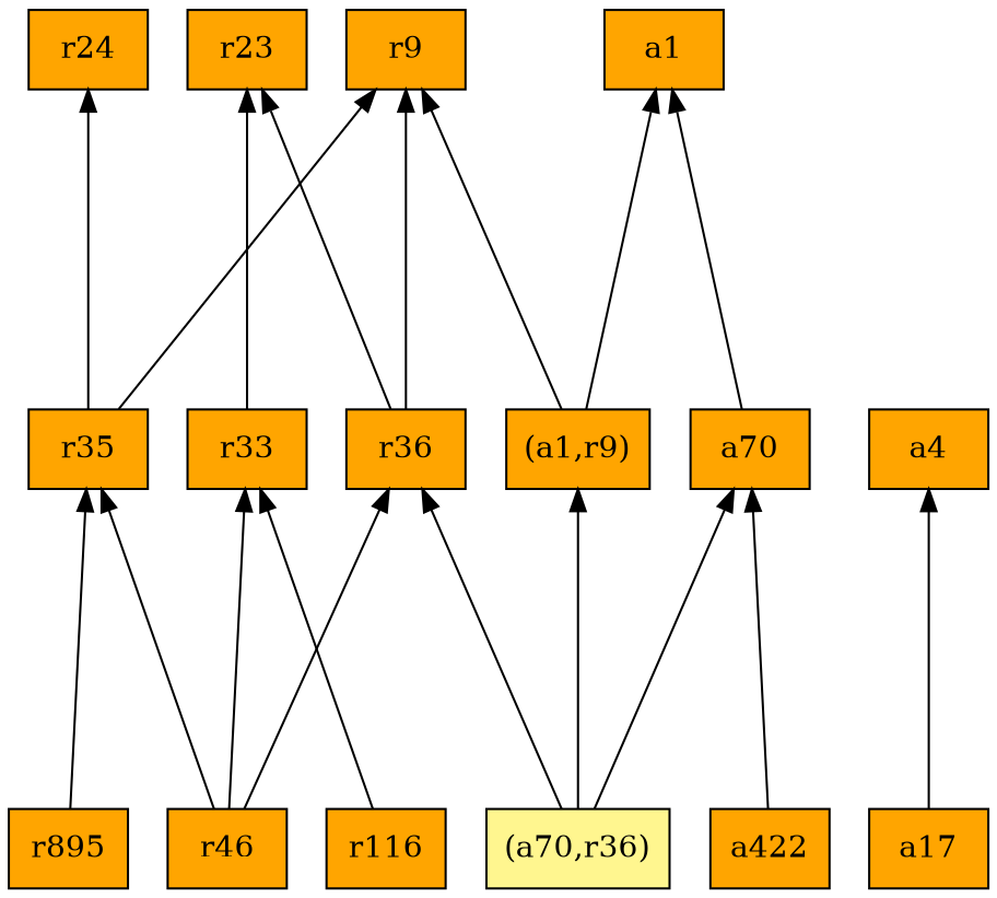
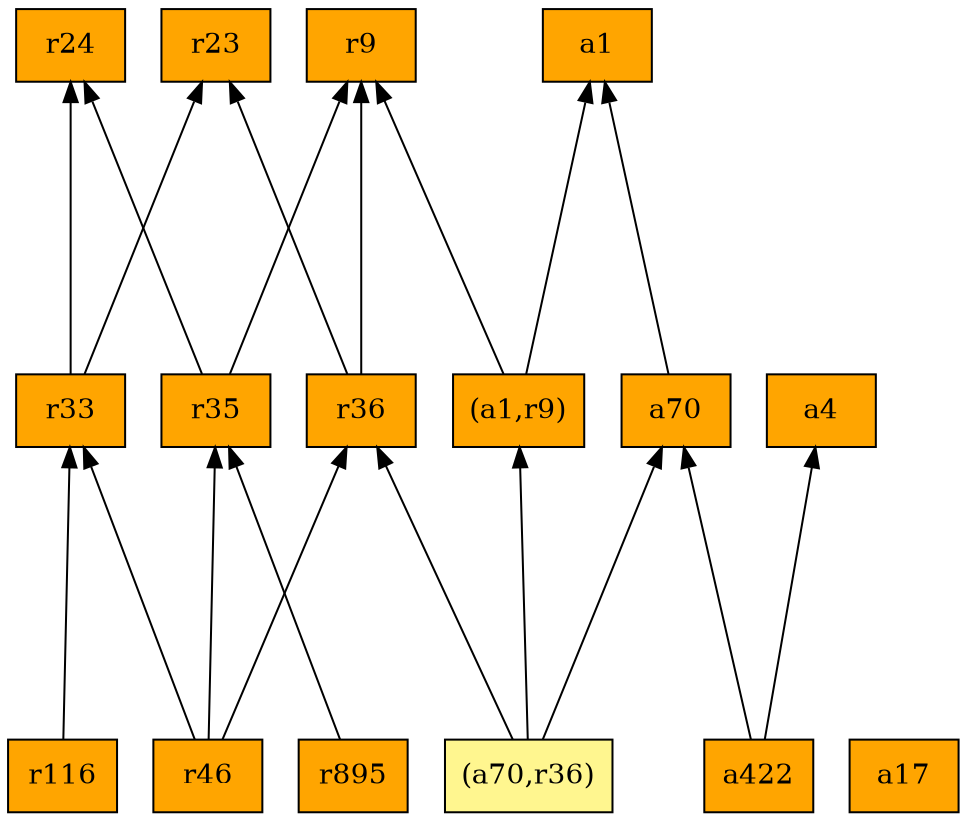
  digraph {
    rankdir=BT
    ranksep=2.0
    node [fillcolor=orange shape=record style=filled]
    n1 [label="{(a1,r9)}"]
    n2 [label="{r9}"]
    n3 [label="{a1}"]
    n4 [label="{a17}"]
    n5 [label="{r895}"]
    n6 [label="{r35}"]
    n7 [label="{r24}"]
    n8 [fillcolor=khaki1 label="{(a70,r36)}"]
    n9 [label="{a70}"]
    n10 [label="{r36}"]
    n11 [label="{r23}"]
    n12 [label="{r116}"]
    n13 [label="{r33}"]
    n14 [label="{a4}"]
    n15 [label="{r46}"]
    n16 [label="{a422}"]
    n1 -> n2
    n1 -> n3
    n5 -> n6
    n6 -> n2
    n6 -> n7
    n8 -> n1
    n8 -> n9
    n8 -> n10
    n9 -> n3
    n10 -> n2
    n10 -> n11
    n12 -> n13
+   n13 -> n7
    n13 -> n11
    n15 -> n6
    n15 -> n10
    n15 -> n13
    n16 -> n9
-   n4 -> n14
+   n16 -> n14
  }
